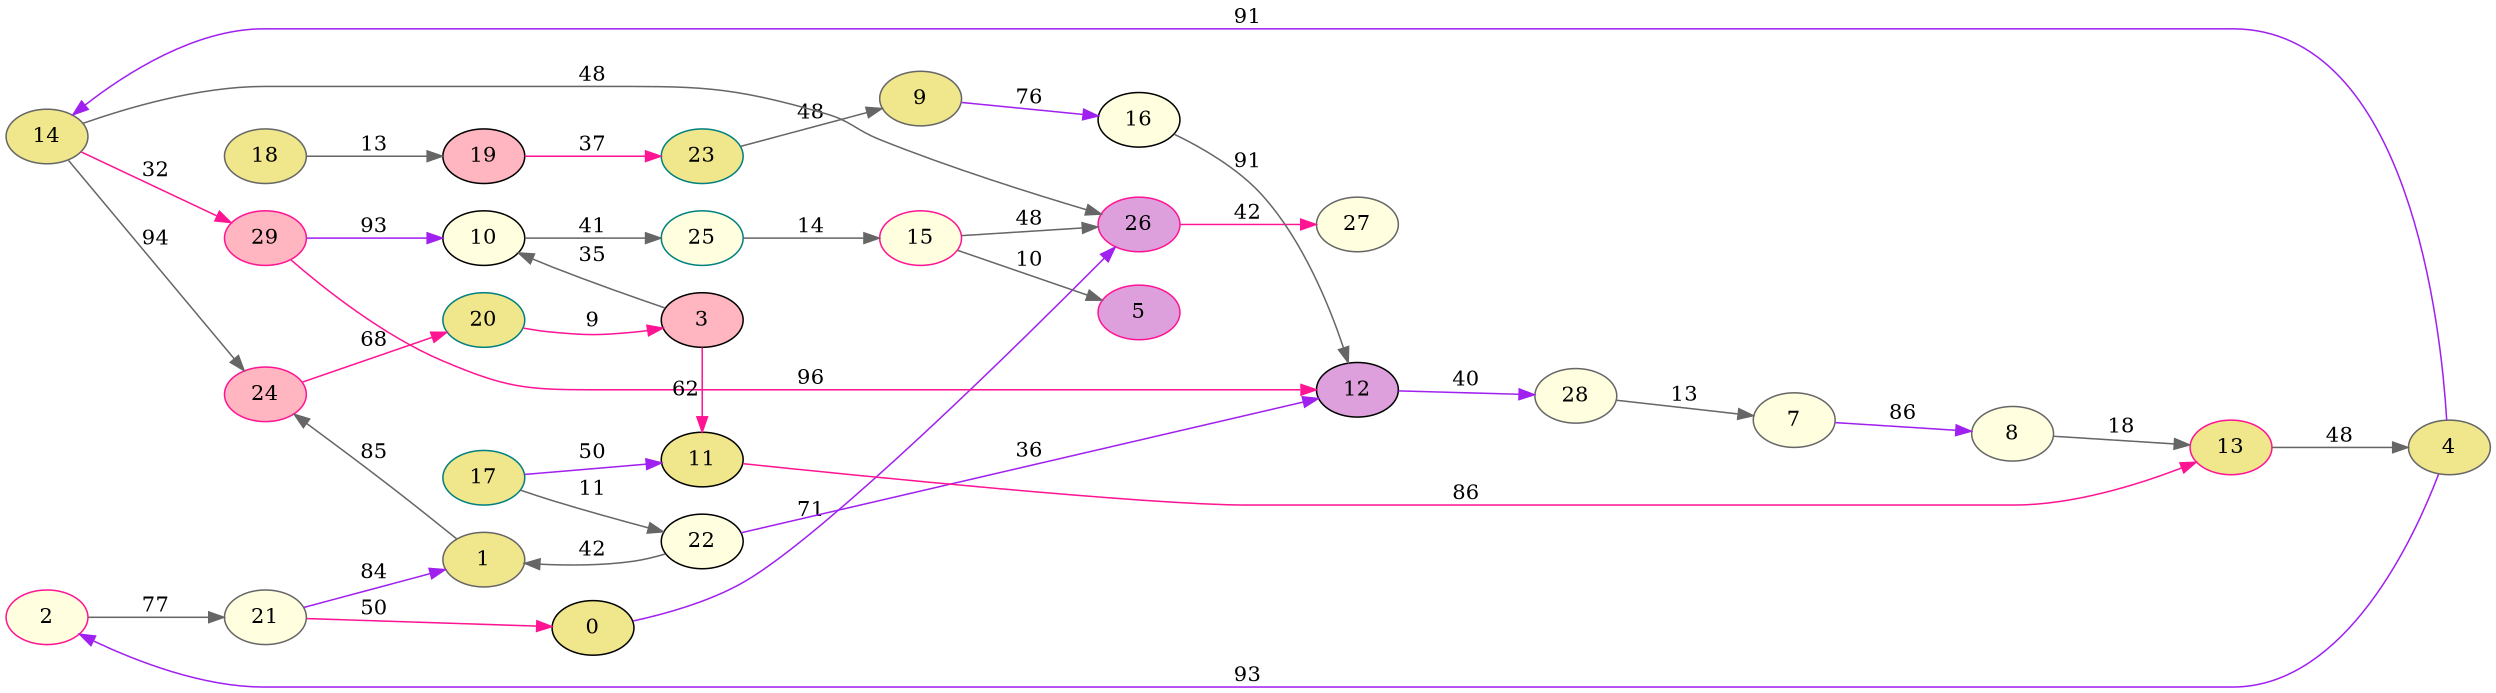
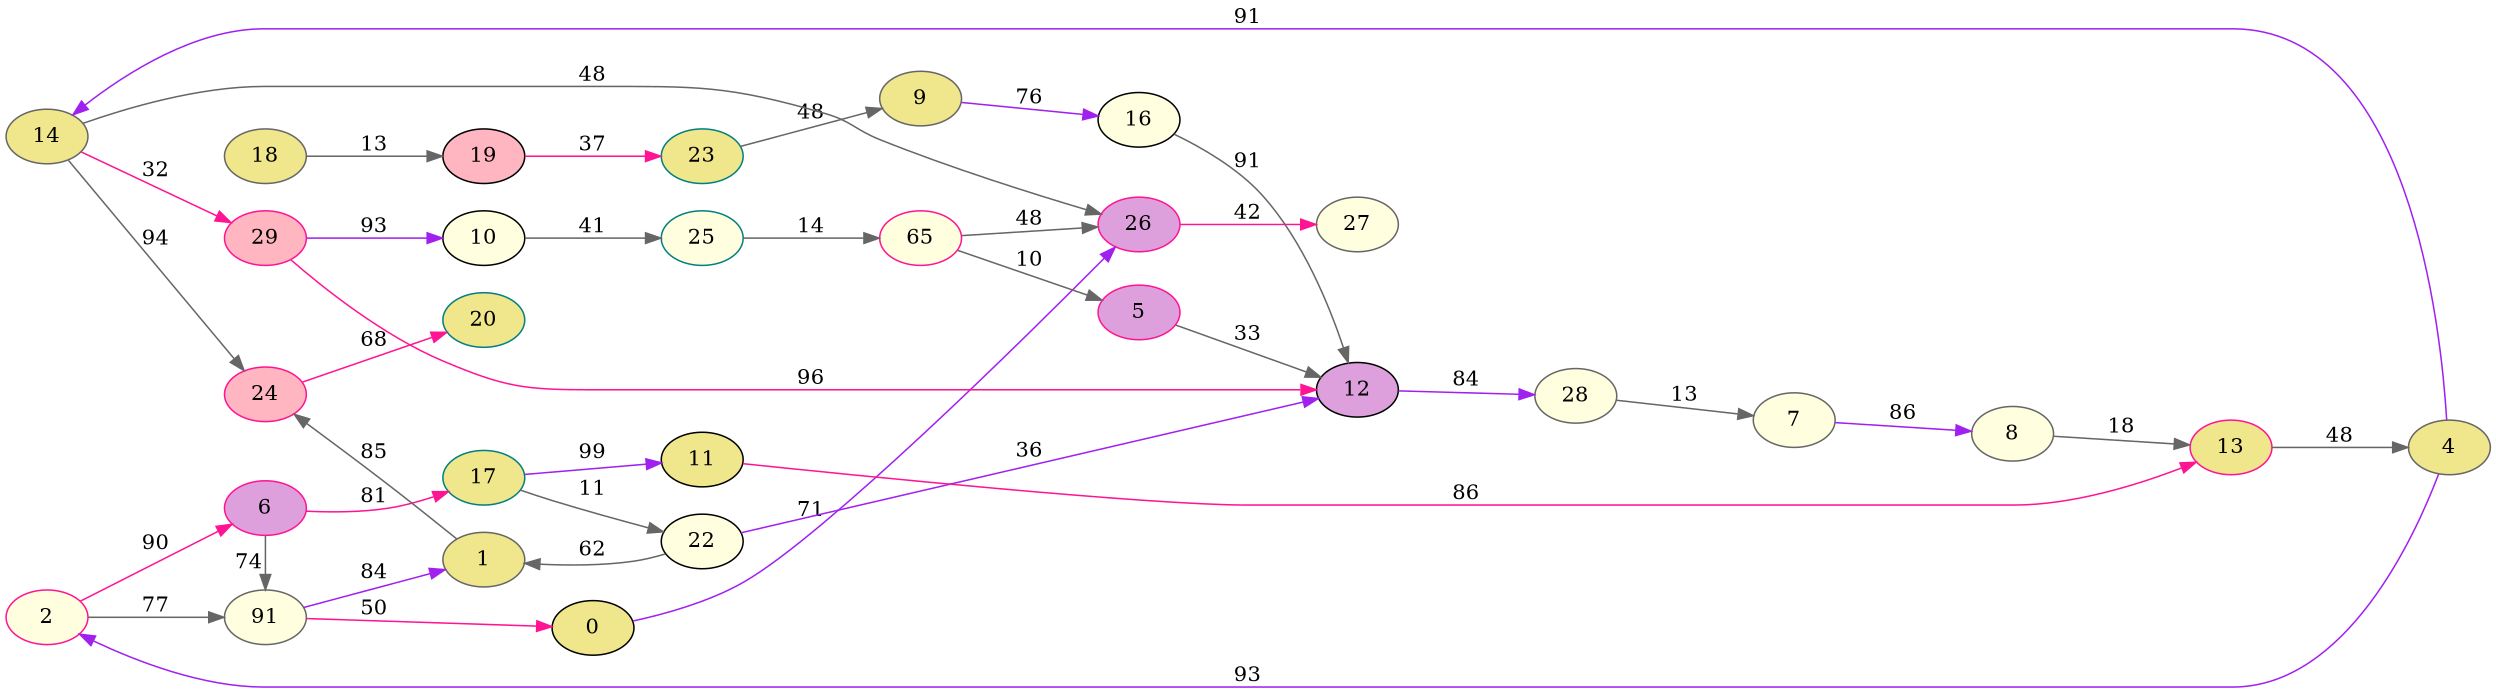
  digraph {
    rankdir=LR
    ranksep=equally
    node [color=gray40 fillcolor=khaki style=filled]
    edge [color=gray40]
    0 [color=black]
    26 [color=deeppink fillcolor=plum]
    27 [fillcolor=lightyellow]
    18
    19 [color=black fillcolor=lightpink]
    23 [color=teal]
    9
    16 [color=black fillcolor=lightyellow]
    12 [color=black fillcolor=plum]
    28 [fillcolor=lightyellow]
    7 [fillcolor=lightyellow]
    8 [fillcolor=lightyellow]
    13 [color=deeppink]
    4
    2 [color=deeppink fillcolor=lightyellow]
    14
-   21 [fillcolor=lightyellow]
+   21 [fillcolor=lightyellow label=91]
+   6 [color=deeppink fillcolor=plum]
    29 [color=deeppink fillcolor=lightpink]
    24 [color=deeppink fillcolor=lightpink]
    1
    17 [color=teal]
    10 [color=black fillcolor=lightyellow]
    20 [color=teal]
    22 [color=black fillcolor=lightyellow]
    11 [color=black]
    25 [color=teal fillcolor=lightyellow]
-   3 [color=black fillcolor=lightpink]
-   15 [color=deeppink fillcolor=lightyellow]
+   15 [color=deeppink fillcolor=lightyellow label=65]
    5 [color=deeppink fillcolor=plum]
    subgraph sub_1 {
      rank=same
      0
    }
    subgraph sub_2 {
      rank=same
      26
    }
    subgraph sub_3 {
      rank=same
      27
    }
    subgraph sub_4 {
      rank=same
      18
    }
    subgraph sub_5 {
      rank=same
      19
    }
    subgraph sub_6 {
      rank=same
      23
    }
    subgraph sub_7 {
      rank=same
      9
    }
    subgraph sub_8 {
      rank=same
      16
    }
    subgraph sub_9 {
      rank=same
      12
    }
    subgraph sub_10 {
      rank=same
      28
    }
    subgraph sub_11 {
      rank=same
      7
    }
    subgraph sub_12 {
      rank=same
      8
    }
    subgraph sub_13 {
      rank=same
      13
    }
    subgraph sub_14 {
      rank=same
      4
    }
    subgraph sub_15 {
      rank=same
      2
      14
    }
    subgraph sub_16 {
      rank=same
      21
+     6
      29
      24
    }
    subgraph sub_17 {
      rank=same
      1
      17
      10
      20
    }
    subgraph sub_18 {
      rank=same
      22
      11
      25
-     3
    }
    subgraph sub_19 {
      rank=same
      15
    }
    subgraph sub_20 {
      rank=same
      5
    }
    subgraph sub_21 {
      rank=same
    }
    0 -> 26 [color=purple label=71]
    26 -> 27 [color=deeppink label=42]
    18 -> 19 [label=13]
    19 -> 23 [color=deeppink label=37]
    23 -> 9 [label=48]
    9 -> 16 [color=purple label=76]
    16 -> 12 [label=91]
-   12 -> 28 [color=purple label=40]
+   12 -> 28 [color=purple label=84]
    28 -> 7 [label=13]
    7 -> 8 [color=purple label=86]
    8 -> 13 [label=18]
    13 -> 4 [label=48]
    4 -> 2 [color=purple label=93]
    4 -> 14 [color=purple label=91]
    2 -> 21 [label=77]
+   2 -> 6 [color=deeppink label=90]
    14 -> 26 [label=48]
    14 -> 29 [color=deeppink label=32]
    14 -> 24 [label=94]
    21 -> 0 [color=deeppink label=50]
    21 -> 1 [color=purple label=84]
+   6 -> 21 [label=74]
+   6 -> 17 [color=deeppink label=81]
    29 -> 12 [color=deeppink label=96]
    29 -> 10 [color=purple label=93]
    24 -> 20 [color=deeppink label=68]
    1 -> 24 [label=85]
    17 -> 22 [label=11]
-   17 -> 11 [color=purple label=50]
+   17 -> 11 [color=purple label=99]
    10 -> 25 [label=41]
-   20 -> 3 [color=deeppink label=9]
    22 -> 12 [color=purple label=36]
-   22 -> 1 [label=42]
+   22 -> 1 [label=62]
    11 -> 13 [color=deeppink label=86]
    25 -> 15 [label=14]
-   3 -> 10 [label=35]
-   3 -> 11 [color=deeppink label=62]
    15 -> 26 [label=48]
    15 -> 5 [label=10]
+   5 -> 12 [label=33]
  }
